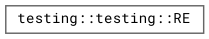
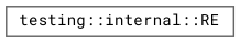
  digraph {
    rankdir=LR
    fontname="Roboto Mono"
-   n1 [color=grey40 fillcolor=white fontname="Roboto Mono" fontsize=10 height=0.2 label="testing::testing::RE" shape=box style=filled width=0.4]
+   n1 [color=grey40 fillcolor=white fontname="Roboto Mono" fontsize=10 height=0.2 label="testing::internal::RE" shape=box style=filled width=0.4]
  }
